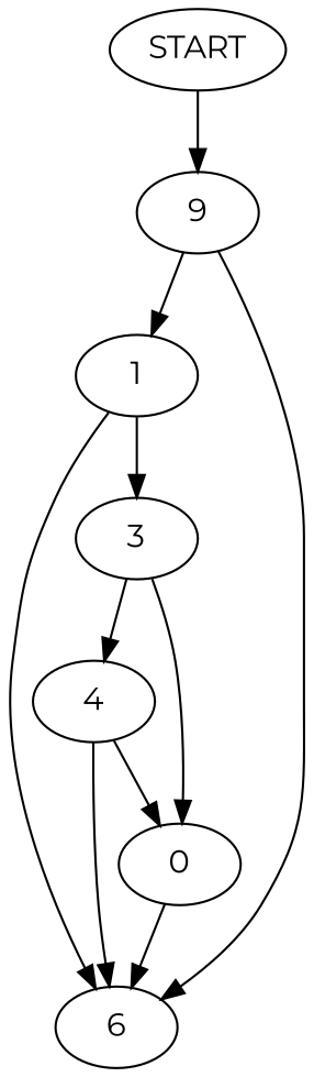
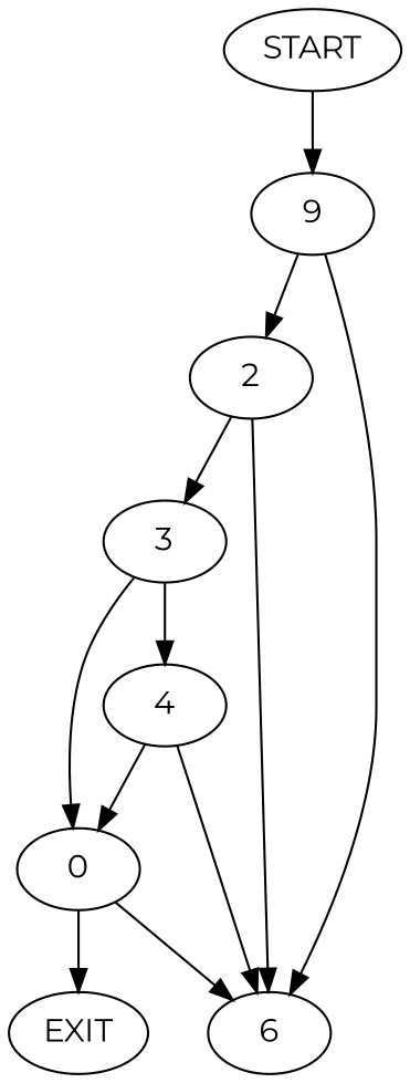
  digraph {
    fontname=Montserrat
    node [fontname=Montserrat]
    edge [fontname=Montserrat]
    n1 [label=START]
    n2 [label=9]
-   2 [label=1]
+   2
    6
    3
    4
    n7 [label=0]
+   n8 [label=EXIT]
    n1 -> n2
    n2 -> 2
    n2 -> 6
    2 -> 6
    2 -> 3
    3 -> 4
    3 -> n7
    4 -> 6
    4 -> n7
    n7 -> 6
+   n7 -> n8
  }
